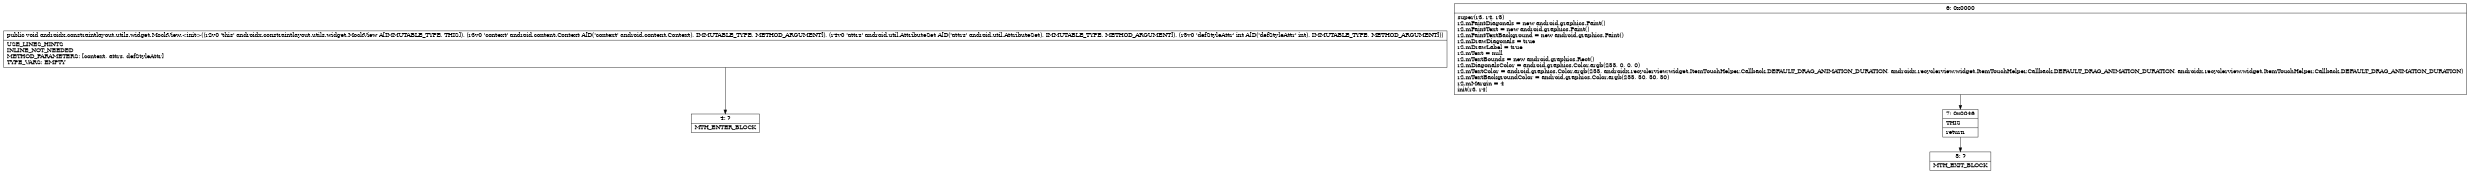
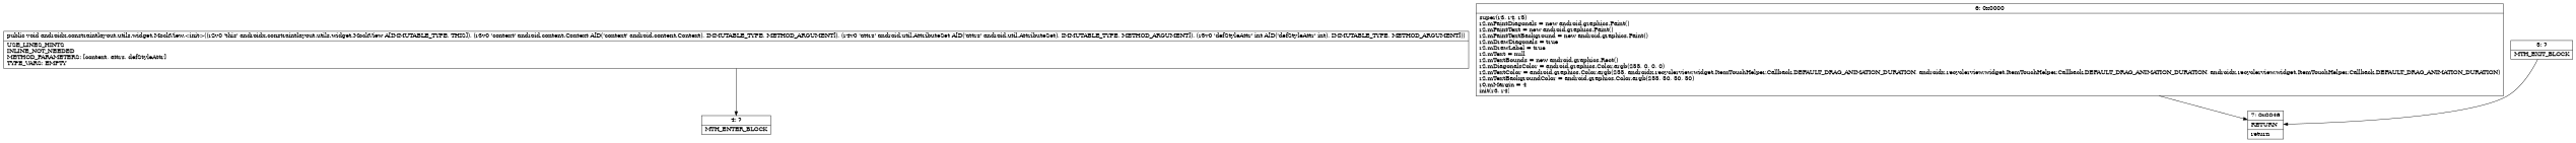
  digraph {
    node [shape=record]
    n1 [label="{4\:\ ?|MTH_ENTER_BLOCK\l}"]
-   n2 [label="{6\:\ 0x0000|super(r3, r4, r5)\lr2.mPaintDiagonals = new android.graphics.Paint()\lr2.mPaintText = new android.graphics.Paint()\lr2.mPaintTextBackground = new android.graphics.Paint()\lr2.mDrawDiagonals = true\lr2.mDrawLabel = true\lr2.mText = null\lr2.mTextBounds = new android.graphics.Rect()\lr2.mDiagonalsColor = android.graphics.Color.argb(255, 0, 0, 0)\lr2.mTextColor = android.graphics.Color.argb(255, androidx.recyclerview.widget.ItemTouchHelper.Callback.DEFAULT_DRAG_ANIMATION_DURATION, androidx.recyclerview.widget.ItemTouchHelper.Callback.DEFAULT_DRAG_ANIMATION_DURATION, androidx.recyclerview.widget.ItemTouchHelper.Callback.DEFAULT_DRAG_ANIMATION_DURATION)\lr2.mTextBackgroundColor = android.graphics.Color.argb(255, 50, 50, 50)\lr2.mMargin = 4\linit(r3, r4)\l}"]
-   n3 [label="{7\:\ 0x0046|THIS\l|return\l}"]
+   n2 [label="{6\:\ 0x0000|super(r3, r4, r5)\lr2.mPaintDiagonals = new android.graphics.Paint()\lr2.mPaintText = new android.graphics.Paint()\lr2.mPaintTextBackground = new android.graphics.Paint()\lr2.mDrawDiagonals = true\lr2.mDrawLabel = true\lr2.mText = null\lr2.mTextBounds = new android.graphics.Rect()\lr2.mDiagonalsColor = android.graphics.Color.argb(255, 0, 0, 0)\lr2.mTextColor = android.graphics.Color.argb(255, androidx.recyclerview.widget.ItemTouchHelper.Callback.DEFAULT_DRAG_ANIMATION_DURATION, androidx.recyclerview.widget.ItemTouchHelper.Callback.DEFAULT_DRAG_ANIMATION_DURATION, androidx.recyclerview.widget.ItemTouchHelper.Callback.DEFAULT_DRAG_ANIMATION_DURATION)\lr2.mTextBackgroundColor = android.graphics.Color.argb(255, 50, 50, 50)\lr0.mMargin = 4\linit(r3, r4)\l}"]
+   n3 [label="{7\:\ 0x0046|RETURN\l|return\l}"]
    n4 [label="{5\:\ ?|MTH_EXIT_BLOCK\l}"]
    n5 [label="{public void androidx.constraintlayout.utils.widget.MockView.\<init\>((r2v0 'this' androidx.constraintlayout.utils.widget.MockView A[IMMUTABLE_TYPE, THIS]), (r3v0 'context' android.content.Context A[D('context' android.content.Context), IMMUTABLE_TYPE, METHOD_ARGUMENT]), (r4v0 'attrs' android.util.AttributeSet A[D('attrs' android.util.AttributeSet), IMMUTABLE_TYPE, METHOD_ARGUMENT]), (r5v0 'defStyleAttr' int A[D('defStyleAttr' int), IMMUTABLE_TYPE, METHOD_ARGUMENT]))  | USE_LINES_HINTS\lINLINE_NOT_NEEDED\lMETHOD_PARAMETERS: [context, attrs, defStyleAttr]\lTYPE_VARS: EMPTY\l}"]
    n2 -> n3
-   n3 -> n4
+   n4 -> n3
    n5 -> n1
  }
